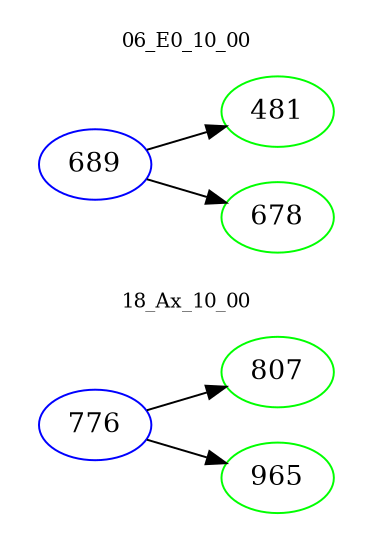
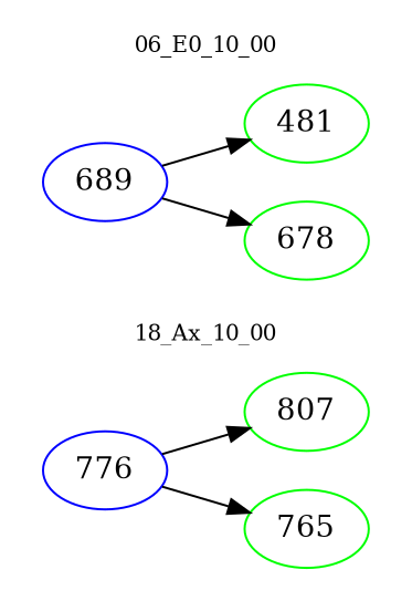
  digraph {
    rankdir=LR
    node [color=green]
    edge [color=black]
    n1 [color=blue label=776]
-   n2 [label=965]
+   n2 [label=765]
    n3 [label=807]
    n4 [color=blue label=689]
    n5 [label=678]
    n6 [label=481]
    subgraph cluster_1 {
      color=white
      fontsize=10
      label="18_Ax_10_00"
      n1
      n2
      n3
    }
    subgraph cluster_2 {
      color=white
      fontsize=10
      label="06_E0_10_00"
      n4
      n5
      n6
    }
    n1 -> n2
    n1 -> n3
    n4 -> n5
    n4 -> n6
  }
